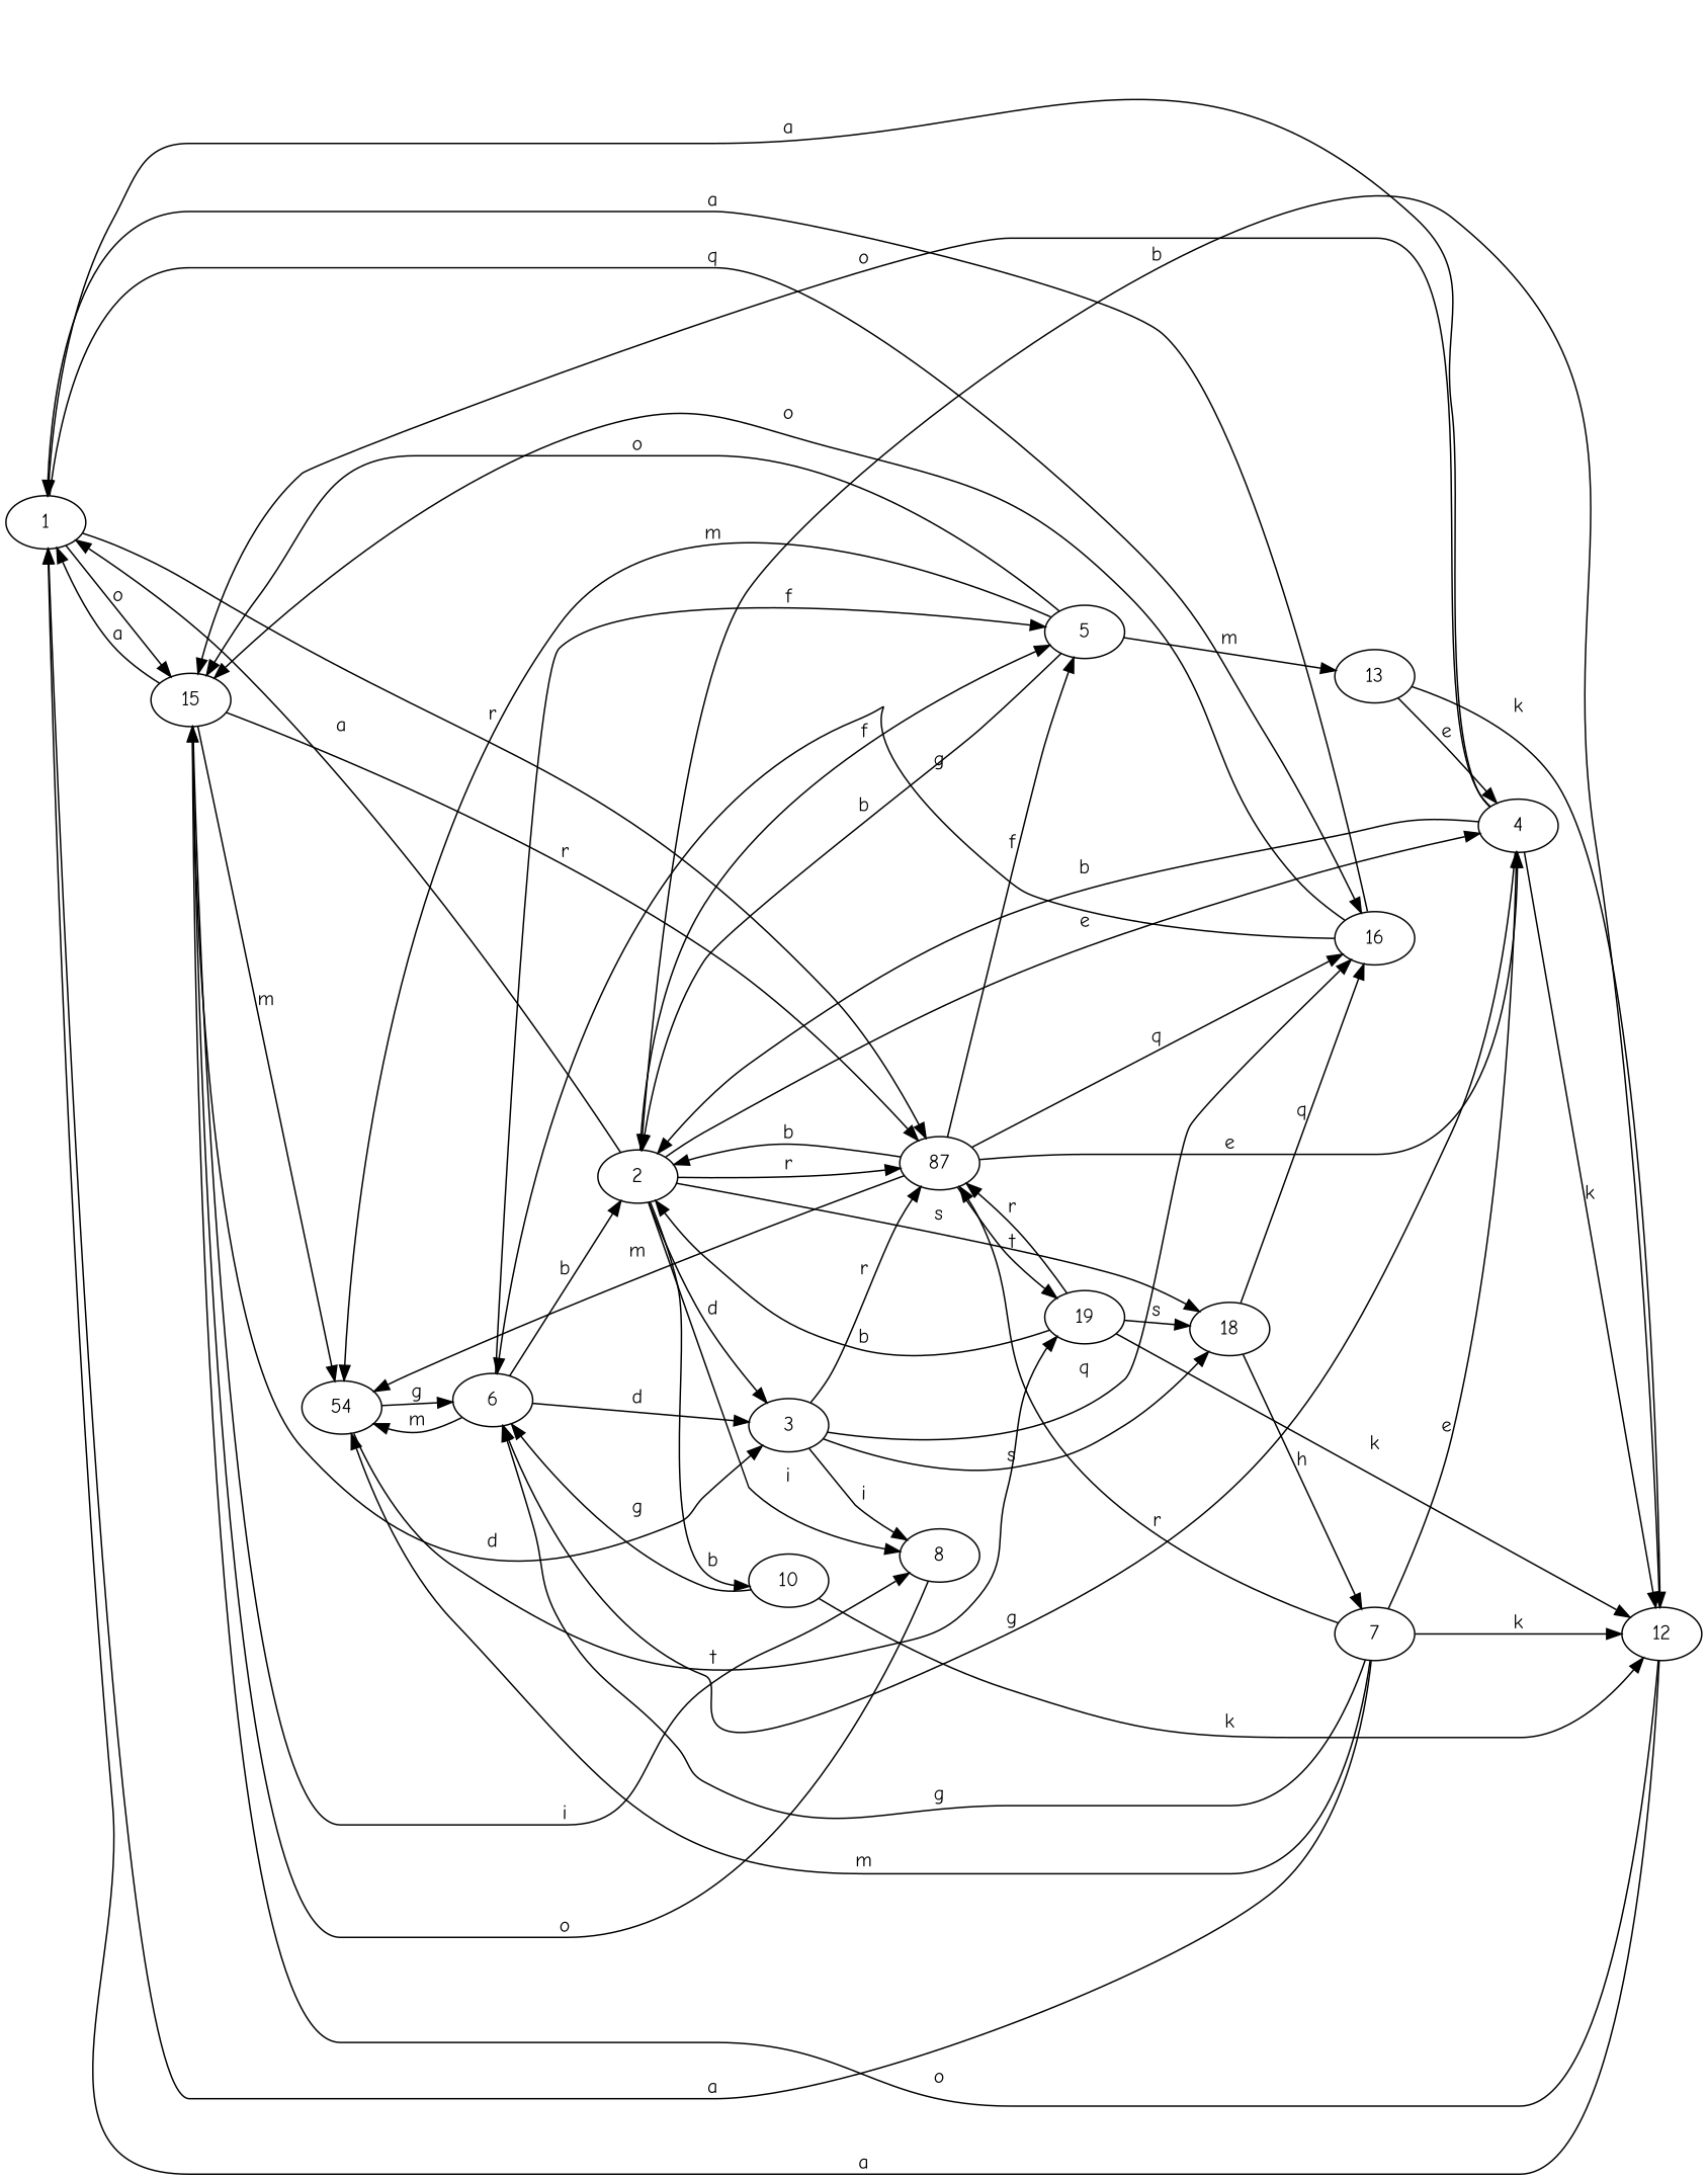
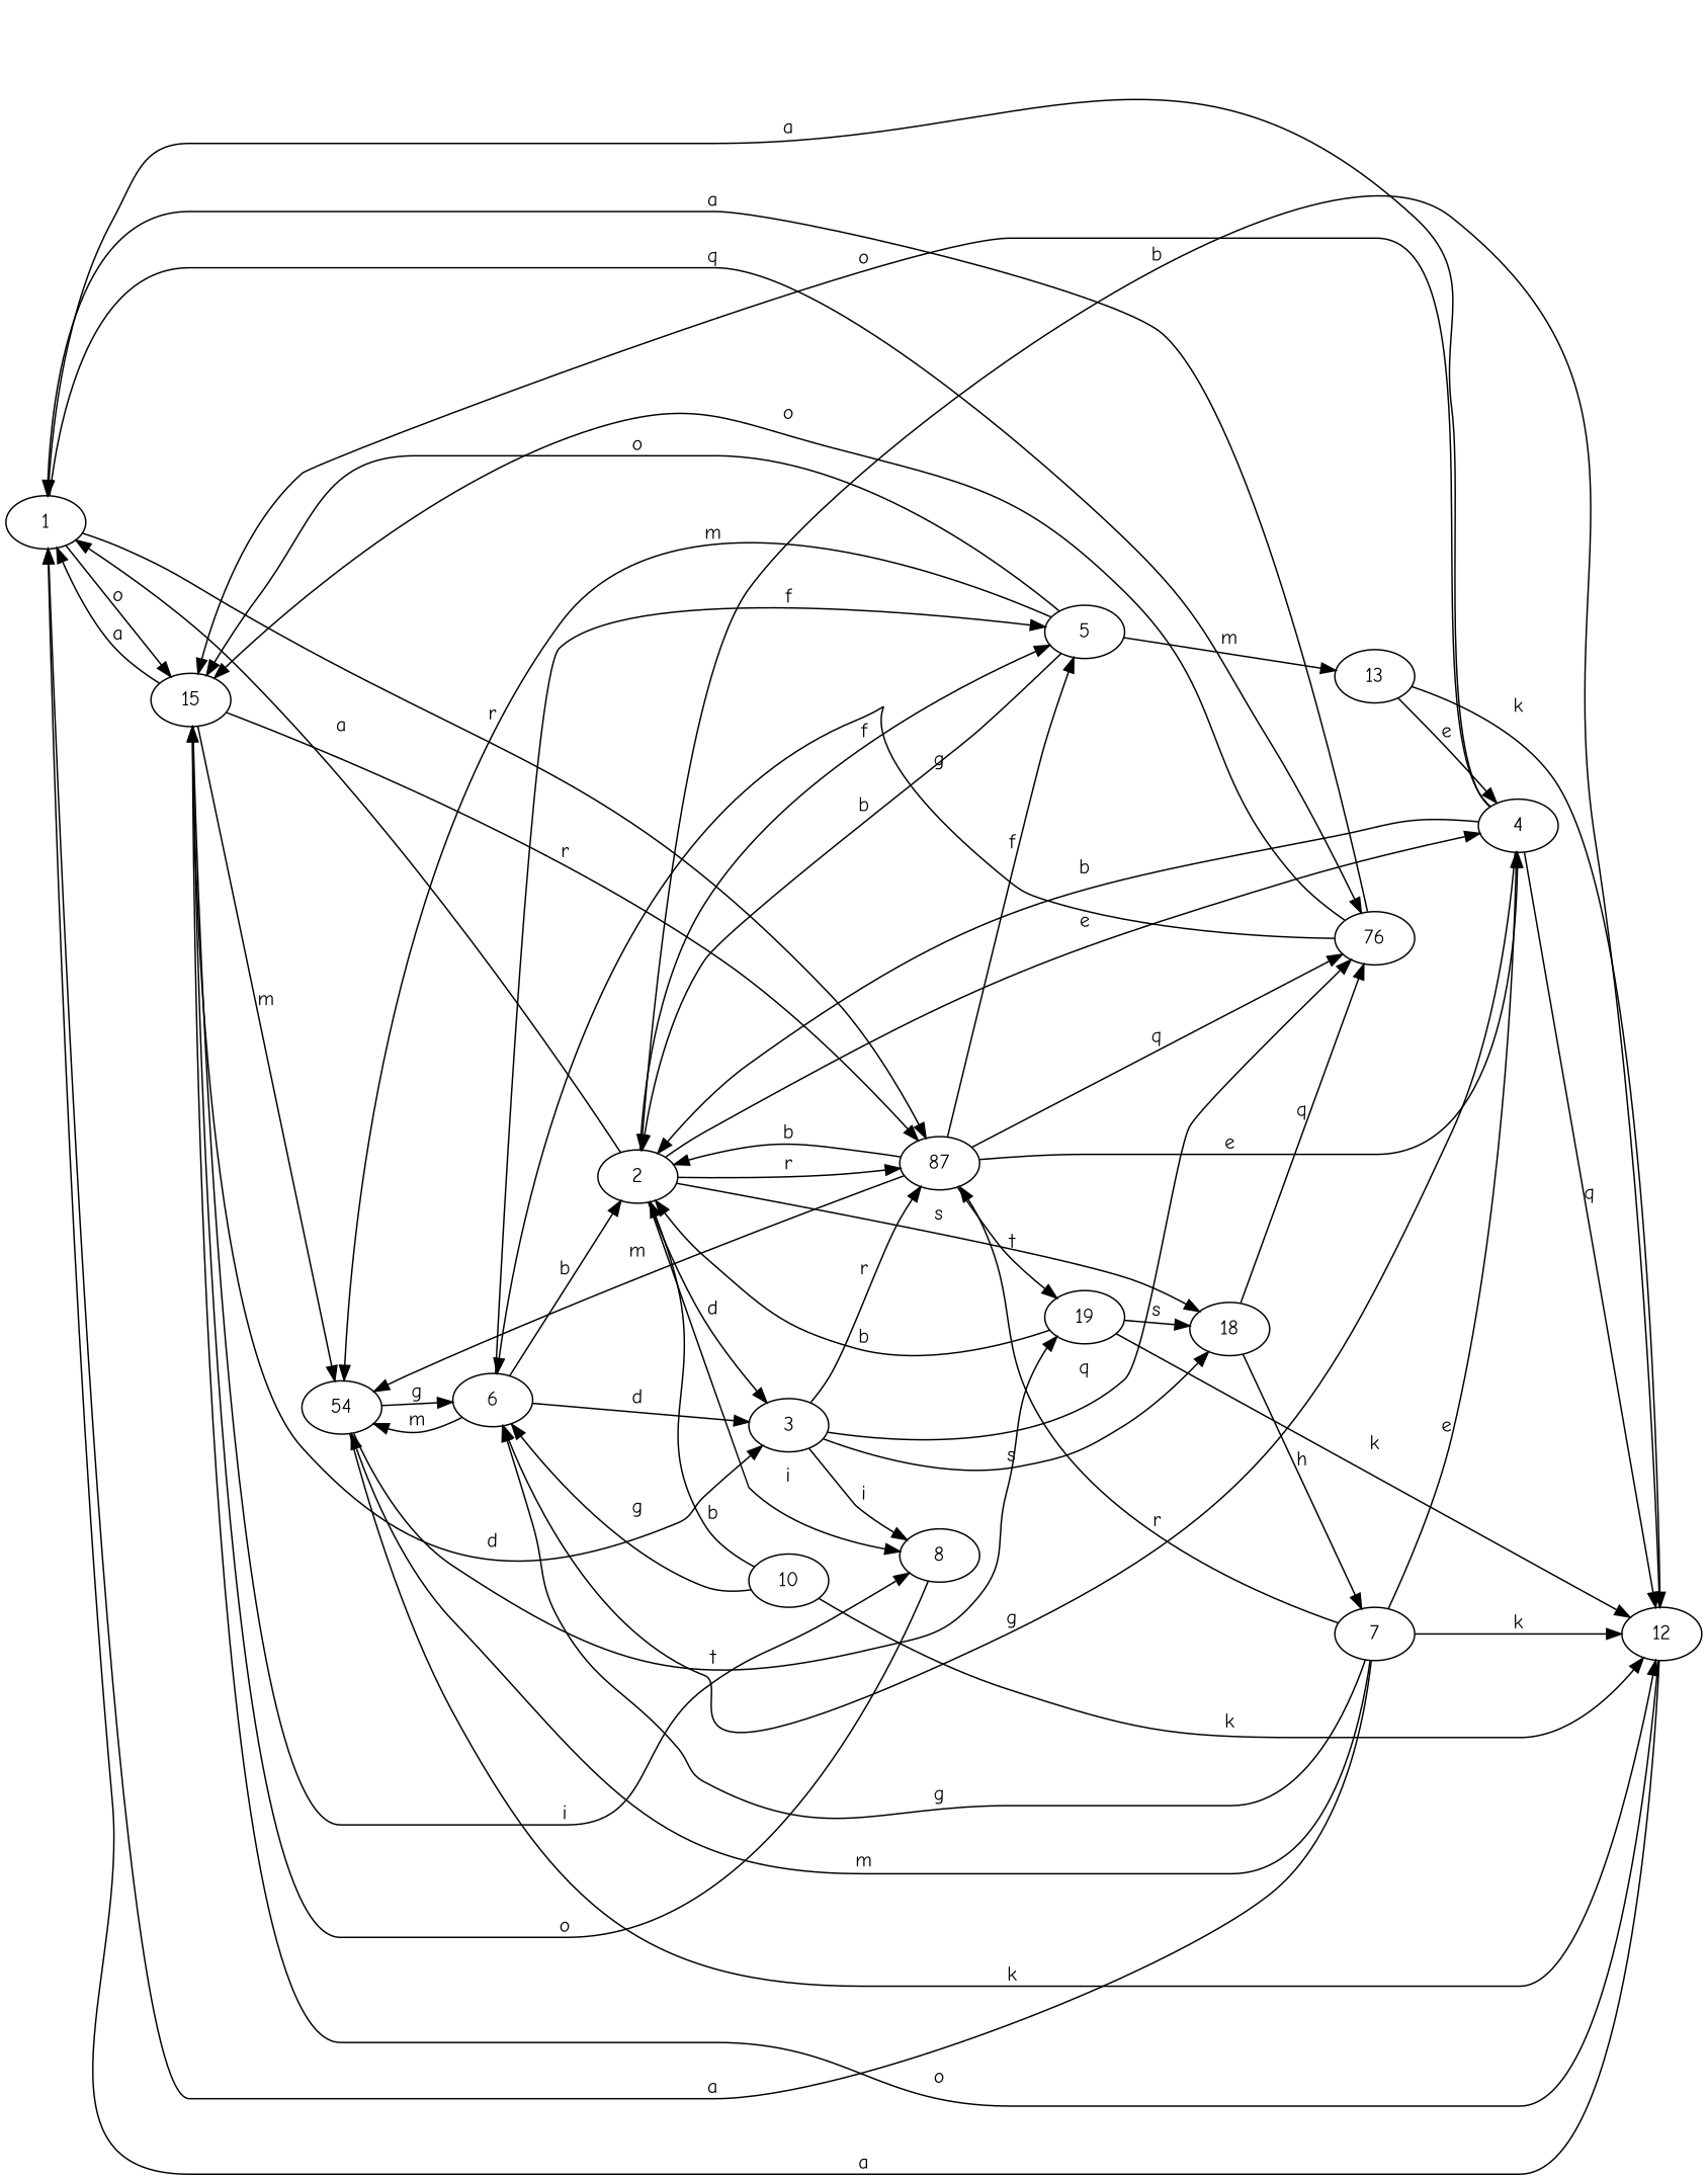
  strict digraph {
    fontname="Comic Neue"
    rankdir=LR
    node [fontname="Comic Neue"]
    edge [fontname="Comic Neue"]
    1
    15
-   16
+   16 [label=76]
    n4 [label=87]
    2
    3
    4
    5
    8
    18
    n11 [label=54]
    6
    19
    12
    13
    7
    10
    1 -> 15 [label=o]
    1 -> 16 [label=q]
    1 -> n4 [label=r]
    15 -> 1 [label=a]
    15 -> n4 [label=r]
    15 -> 3 [label=d]
    15 -> 8 [label=i]
    15 -> n11 [label=m]
    16 -> 1 [label=a]
    16 -> 15 [label=o]
    16 -> 6 [label=g]
    n4 -> 16 [label=q]
    n4 -> 2 [label=b]
    n4 -> 4 [label=e]
    n4 -> 5 [label=f]
    n4 -> n11 [label=m]
    n4 -> 19 [label=t]
    2 -> 1 [label=a]
    2 -> n4 [label=r]
    2 -> 3 [label=d]
    2 -> 4 [label=e]
    2 -> 5 [label=f]
    2 -> 8 [label=i]
    2 -> 18 [label=s]
    3 -> 16 [label=q]
    3 -> n4 [label=r]
    3 -> 8 [label=i]
    3 -> 18 [label=s]
    4 -> 1 [label=a]
    4 -> 15 [label=o]
    4 -> 2 [label=b]
    4 -> 6 [label=g]
-   4 -> 12 [label=k]
+   4 -> 12 [label=q]
    5 -> 15 [label=o]
    5 -> 2 [label=b]
    5 -> n11 [label=m]
    5 -> 13 [label=m]
    8 -> 15 [label=o]
    18 -> 16 [label=q]
    18 -> 7 [label=h]
    n11 -> 6 [label=g]
    n11 -> 19 [label=t]
+   n11 -> 12 [label=k]
    6 -> 2 [label=b]
    6 -> 3 [label=d]
    6 -> 5 [label=f]
    6 -> n11 [label=m]
-   19 -> n4 [label=r]
    19 -> 2 [label=b]
    19 -> 18 [label=s]
    19 -> 12 [label=k]
    12 -> 1 [label=a]
    12 -> 15 [label=o]
    12 -> 2 [label=b]
    13 -> 4 [label=e]
    13 -> 12 [label=k]
    7 -> 1 [label=a]
    7 -> n4 [label=r]
    7 -> 4 [label=e]
    7 -> n11 [label=m]
    7 -> 6 [label=g]
    7 -> 12 [label=k]
-   2 -> 10 [label=b]
+   10 -> 2 [label=b]
    10 -> 6 [label=g]
    10 -> 12 [label=k]
  }
